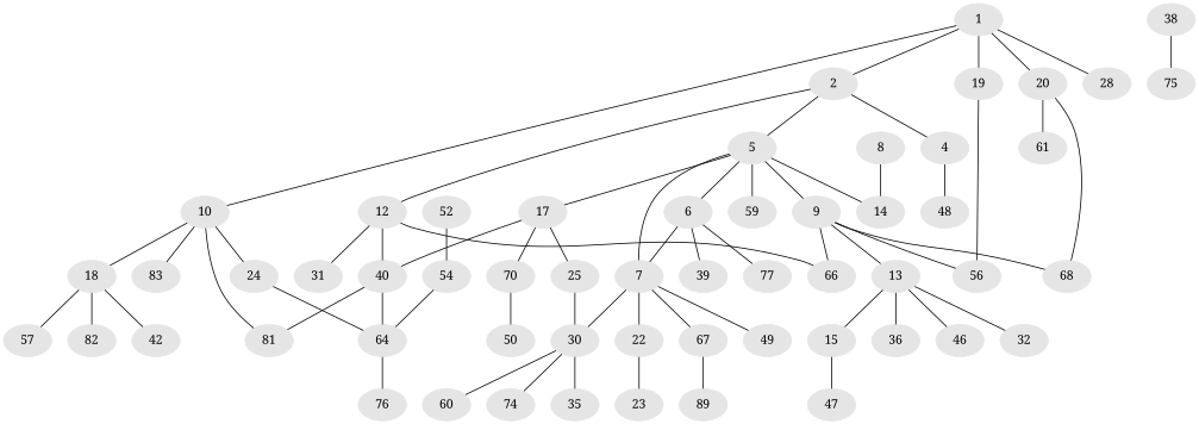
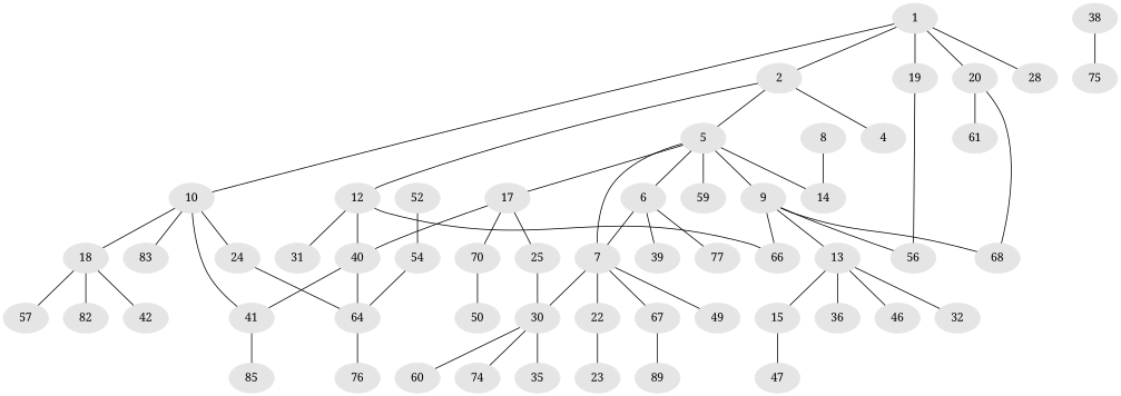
  graph {
    fontname="Noto Serif"
    node [color=gray90 fontname="Noto Serif" style=filled]
    edge [fontname="Noto Serif"]
    1 [super="+3"]
    2 [super="+43"]
    10 [super="+11"]
    19 [super="+87"]
    20 [super="+69"]
    28 [super="+79"]
    4
    5 [super="+53"]
    12 [super="+32"]
    18 [super="+37"]
    24 [super="+29"]
-   41 [super="+55" label=81]
+   41 [super="+55"]
    83
    56
    68
    61
-   48
    6 [super="+58"]
    7
    9 [super="+45"]
    14 [super="+21"]
    17 [super="+51"]
    59
    66 [super="+78"]
    31
    40 [super="+86"]
    47 [super="+73"]
    8 [super="+84"]
    39
    77
    22 [super="+63"]
    30 [super="+71"]
    49
    67 [super="+81"]
    13 [super="+33"]
    25 [super="+27"]
    70
    23 [super="+26"]
    35
    60
    74
    89
    15 [super="+16"]
    36
    46
    n46 [label=32]
    42
    57
    82 [super="+88"]
    64 [super="+72"]
+   85
    50 [super="+65"]
    38
    75
    76
    54 [super="+80"]
    52
    1 -- 2
    1 -- 10
    1 -- 19
    1 -- 20
    1 -- 28
    2 -- 4
    2 -- 5
    2 -- 12
    10 -- 18
    10 -- 24
    10 -- 41
    10 -- 83
    19 -- 56
    20 -- 68
    20 -- 61
-   4 -- 48
    5 -- 6
    5 -- 7
    5 -- 9
    5 -- 14
    5 -- 17
    5 -- 59
    12 -- 66
    12 -- 31
    12 -- 40
    18 -- 42
    18 -- 57
    18 -- 82
    24 -- 64
+   41 -- 85
    6 -- 7
    6 -- 39
    6 -- 77
    7 -- 22
    7 -- 30
    7 -- 49
    7 -- 67
    9 -- 56
    9 -- 68
    9 -- 66
    9 -- 13
    17 -- 40
    17 -- 25
    17 -- 70
    40 -- 41
    40 -- 64
    8 -- 14
    22 -- 23
    30 -- 35
    30 -- 60
    30 -- 74
    67 -- 89
    13 -- 15
    13 -- 36
    13 -- 46
    13 -- n46
    25 -- 30
    70 -- 50
    15 -- 47
    64 -- 76
    38 -- 75
    54 -- 64
    52 -- 54
  }
